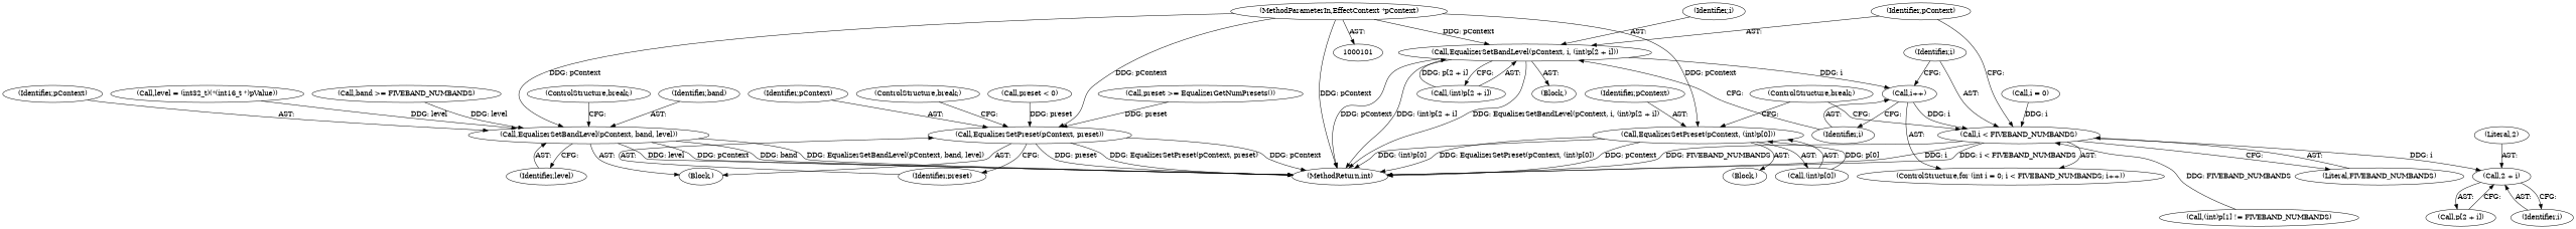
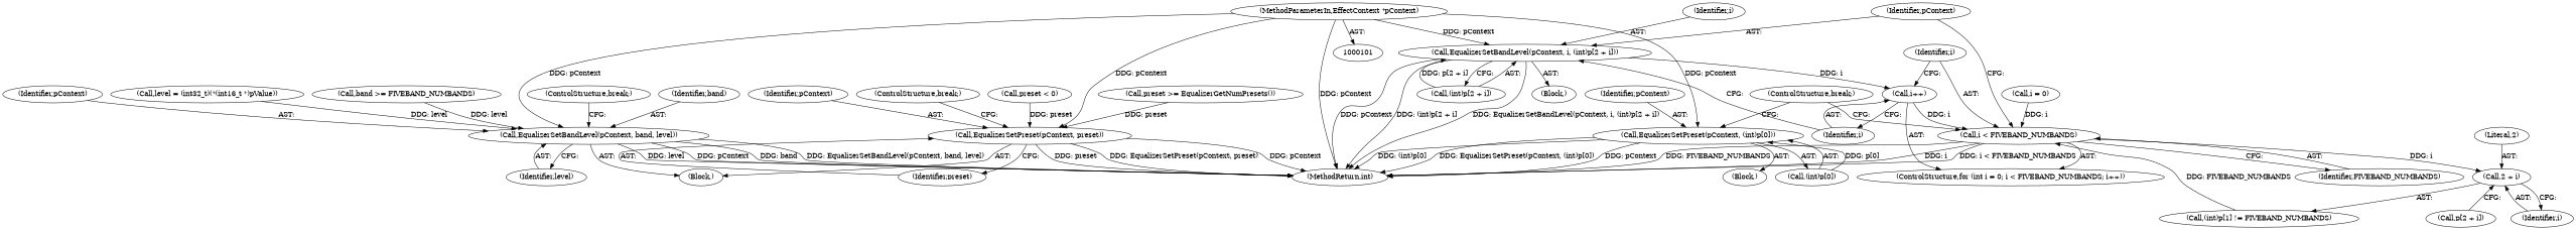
  digraph {
    n1 [label="(MethodParameterIn,EffectContext *pContext)"]
    n2 [label="(Call,EqualizerSetPreset(pContext, preset))"]
    n3 [label="(Call,EqualizerSetBandLevel(pContext, band, level))"]
    n4 [label="(Call,EqualizerSetPreset(pContext, (int)p[0]))"]
    n5 [label="(Call,EqualizerSetBandLevel(pContext, i, (int)p[2 + i]))"]
    n6 [label="(MethodReturn,int)"]
    1000101
    n8 [label="(Identifier,preset)"]
    n9 [label="(Block,)"]
    n10 [label="(Identifier,level)"]
    n11 [label="(Call,(int)p[0])"]
    n12 [label="(Block,)"]
    n13 [label="(Call,i++)"]
    n14 [label="(Block,)"]
    n15 [label="(Call,(int)p[2 + i])"]
    n16 [label="(Call,i < FIVEBAND_NUMBANDS)"]
    n17 [label="(Identifier,i)"]
    n18 [label="(ControlStructure,for (int i = 0; i < FIVEBAND_NUMBANDS; i++))"]
    n19 [label="(Call,2 + i)"]
-   n20 [label="(Literal,FIVEBAND_NUMBANDS)"]
+   n20 [label="(Identifier,FIVEBAND_NUMBANDS)"]
    n21 [label="(Identifier,i)"]
    n22 [label="(Call,p[2 + i])"]
    n23 [label="(ControlStructure,break;)"]
    n24 [label="(ControlStructure,break;)"]
    n25 [label="(Call,preset >= EqualizerGetNumPresets())"]
    n26 [label="(Literal,2)"]
    n27 [label="(Call,(int)p[1] != FIVEBAND_NUMBANDS)"]
    n28 [label="(Identifier,band)"]
    n29 [label="(Identifier,i)"]
    n30 [label="(Identifier,pContext)"]
    n31 [label="(Identifier,pContext)"]
    n32 [label="(Identifier,i)"]
    n33 [label="(Call,level = (int32_t)(*(int16_t *)pValue))"]
    n34 [label="(Call,band >= FIVEBAND_NUMBANDS)"]
    n35 [label="(Call,i = 0)"]
    n36 [label="(Identifier,pContext)"]
    n37 [label="(ControlStructure,break;)"]
    n38 [label="(Call,preset < 0)"]
    n39 [label="(Identifier,pContext)"]
    n1 -> n2 [label="DDG: pContext"]
    n1 -> n3 [label="DDG: pContext"]
    n1 -> n4 [label="DDG: pContext"]
    n1 -> n5 [label="DDG: pContext"]
    n1 -> n6 [label="DDG: pContext"]
    n1 -> 1000101 [label="AST: "]
    n2 -> n6 [label="DDG: EqualizerSetPreset(pContext, preset)"]
    n2 -> n6 [label="DDG: pContext"]
    n2 -> n6 [label="DDG: preset"]
    n2 -> n8 [label="CFG: "]
    n2 -> n9 [label="AST: "]
    n3 -> n6 [label="DDG: pContext"]
    n3 -> n6 [label="DDG: band"]
    n3 -> n6 [label="DDG: EqualizerSetBandLevel(pContext, band, level)"]
    n3 -> n6 [label="DDG: level"]
    n3 -> n9 [label="AST: "]
    n3 -> n10 [label="CFG: "]
    n4 -> n6 [label="DDG: EqualizerSetPreset(pContext, (int)p[0])"]
    n4 -> n6 [label="DDG: pContext"]
    n4 -> n6 [label="DDG: (int)p[0]"]
    n4 -> n11 [label="AST: "]
    n4 -> n12 [label="AST: "]
    n5 -> n6 [label="DDG: pContext"]
    n5 -> n6 [label="DDG: (int)p[2 + i]"]
    n5 -> n6 [label="DDG: EqualizerSetBandLevel(pContext, i, (int)p[2 + i])"]
    n5 -> n13 [label="DDG: i"]
    n5 -> n14 [label="AST: "]
    n5 -> n15 [label="CFG: "]
    n8 -> n2 [label="AST: "]
    n10 -> n3 [label="AST: "]
    n11 -> n4 [label="AST: "]
    n11 -> n4 [label="DDG: p[0]"]
    n13 -> n16 [label="DDG: i"]
    n13 -> n17 [label="CFG: "]
    n13 -> n18 [label="AST: "]
    n15 -> n5 [label="AST: "]
    n15 -> n5 [label="DDG: p[2 + i]"]
    n16 -> n6 [label="DDG: i < FIVEBAND_NUMBANDS"]
    n16 -> n6 [label="DDG: FIVEBAND_NUMBANDS"]
    n16 -> n6 [label="DDG: i"]
    n16 -> n18 [label="AST: "]
    n16 -> n19 [label="DDG: i"]
    n16 -> n20 [label="CFG: "]
    n17 -> n5 [label="CFG: "]
    n17 -> n13 [label="AST: "]
    n19 -> n21 [label="CFG: "]
-   n19 -> n22 [label="AST: "]
+   n19 -> n27 [label="AST: "]
    n20 -> n16 [label="AST: "]
    n21 -> n19 [label="AST: "]
    n22 -> n19 [label="CFG: "]
    n23 -> n4 [label="CFG: "]
    n23 -> n16 [label="CFG: "]
    n24 -> n3 [label="CFG: "]
    n25 -> n2 [label="DDG: preset"]
    n26 -> n19 [label="AST: "]
    n27 -> n16 [label="DDG: FIVEBAND_NUMBANDS"]
    n28 -> n3 [label="AST: "]
    n29 -> n5 [label="AST: "]
    n30 -> n3 [label="AST: "]
    n31 -> n2 [label="AST: "]
    n32 -> n13 [label="CFG: "]
    n32 -> n16 [label="AST: "]
    n33 -> n3 [label="DDG: level"]
    n34 -> n3 [label="DDG: level"]
    n35 -> n16 [label="DDG: i"]
    n36 -> n5 [label="AST: "]
    n36 -> n16 [label="CFG: "]
    n37 -> n2 [label="CFG: "]
    n38 -> n2 [label="DDG: preset"]
    n39 -> n4 [label="AST: "]
  }
